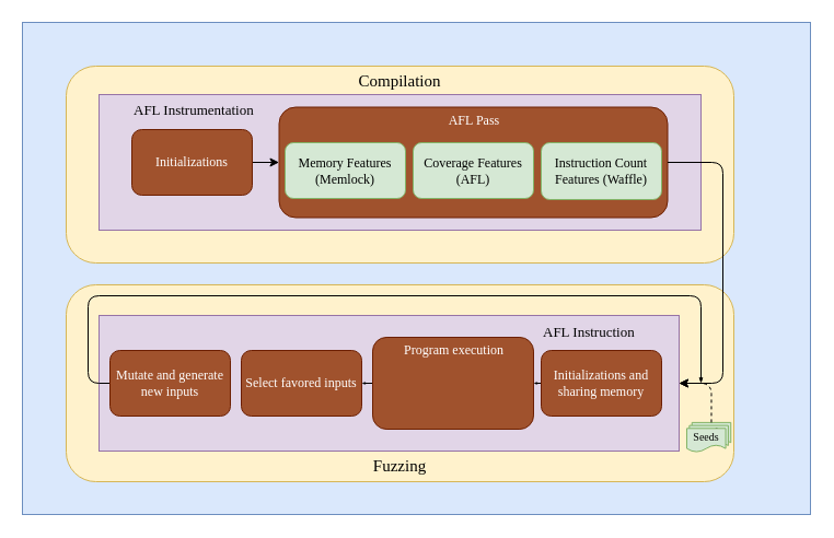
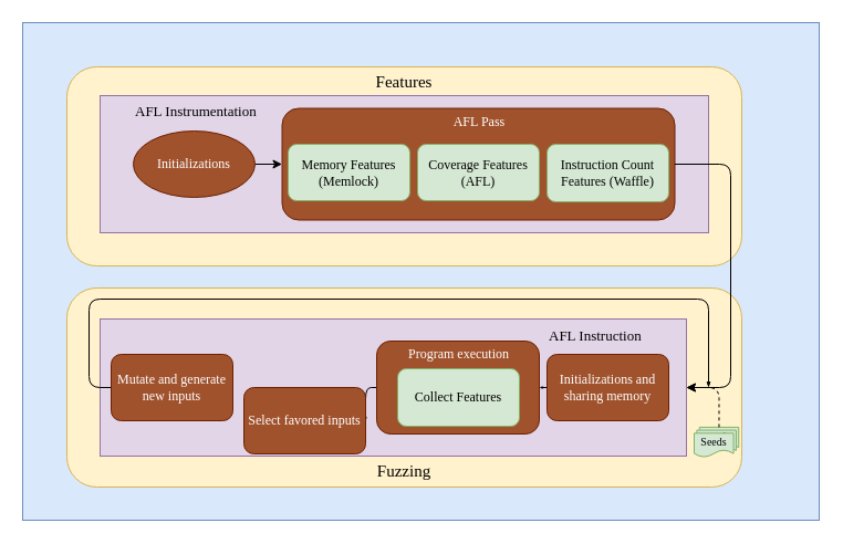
  <mxCell id="0" />
  <mxCell id="1" parent="0" />
  <mxCell id="2" value="" style="rounded=0;whiteSpace=wrap;html=1;fontFamily=Georgia;fillColor=#dae8fc;strokeColor=#6c8ebf;" vertex="1" parent="1"><mxGeometry x="20" y="20" width="720" height="450" as="geometry" /></mxCell>
  <mxCell id="3" value="" style="rounded=1;whiteSpace=wrap;html=1;fontFamily=Georgia;fillColor=#fff2cc;strokeColor=#d6b656;" vertex="1" parent="1"><mxGeometry x="60" y="60" width="610" height="180" as="geometry" /></mxCell>
  <mxCell id="4" value="" style="rounded=0;whiteSpace=wrap;html=1;fontFamily=Georgia;fillColor=#e1d5e7;strokeColor=#9673a6;" vertex="1" parent="1"><mxGeometry x="90" y="86" width="550" height="124" as="geometry" /></mxCell>
- <mxCell id="5" value="&lt;font style=&quot;font-size: 15px&quot;&gt;Compilation&lt;/font&gt;" style="text;html=1;strokeColor=none;fillColor=none;align=center;verticalAlign=middle;whiteSpace=wrap;rounded=0;fontFamily=Georgia;" vertex="1" parent="1"><mxGeometry x="345" y="63" width="40" height="20" as="geometry" /></mxCell>
+ <mxCell id="5" value="&lt;font style=&quot;font-size: 15px&quot;&gt;Features&lt;/font&gt;" style="text;html=1;strokeColor=none;fillColor=none;align=center;verticalAlign=middle;whiteSpace=wrap;rounded=0;fontFamily=Georgia;" vertex="1" parent="1"><mxGeometry x="345" y="63" width="40" height="20" as="geometry" /></mxCell>
  <mxCell id="6" style="edgeStyle=orthogonalEdgeStyle;rounded=0;orthogonalLoop=1;jettySize=auto;html=1;exitX=1;exitY=0.5;exitDx=0;exitDy=0;entryX=0;entryY=0.5;entryDx=0;entryDy=0;fontFamily=Georgia;" edge="1" parent="1" source="7" target="9"><mxGeometry relative="1" as="geometry" /></mxCell>
- <mxCell id="7" value="Initializations" style="rounded=1;whiteSpace=wrap;html=1;fontFamily=Georgia;fillColor=#a0522d;strokeColor=#6D1F00;fontColor=#ffffff;" vertex="1" parent="1"><mxGeometry x="120" y="118" width="110" height="60" as="geometry" /></mxCell>
+ <mxCell id="7" value="Initializations" style="ellipse;whiteSpace=wrap;html=1;fontFamily=Georgia;fillColor=#a0522d;strokeColor=#6D1F00;fontColor=#ffffff;" vertex="1" parent="1"><mxGeometry x="120" y="118" width="110" height="60" as="geometry" /></mxCell>
  <mxCell id="8" value="&lt;font style=&quot;font-size: 13px&quot;&gt;AFL Instrumentation&lt;/font&gt;" style="text;html=1;strokeColor=none;fillColor=none;align=left;verticalAlign=middle;whiteSpace=wrap;rounded=0;fontFamily=Georgia;" vertex="1" parent="1"><mxGeometry x="120" y="90" width="175" height="20" as="geometry" /></mxCell>
  <mxCell id="9" value="" style="rounded=1;whiteSpace=wrap;html=1;fontFamily=Georgia;fillColor=#a0522d;strokeColor=#6D1F00;fontColor=#ffffff;" vertex="1" parent="1"><mxGeometry x="254.5" y="97.5" width="355" height="101" as="geometry" /></mxCell>
  <mxCell id="10" value="&lt;font color=&quot;#ffffff&quot;&gt;AFL Pass&lt;/font&gt;" style="text;html=1;strokeColor=none;fillColor=none;align=center;verticalAlign=middle;whiteSpace=wrap;rounded=0;direction=east;rotation=0;fontFamily=Georgia;" vertex="1" parent="1"><mxGeometry x="392.5" y="100" width="80" height="20" as="geometry" /></mxCell>
  <mxCell id="11" value="Coverage Features (AFL)" style="rounded=1;whiteSpace=wrap;html=1;fontFamily=Georgia;fillColor=#d5e8d4;strokeColor=#82b366;" vertex="1" parent="1"><mxGeometry x="377" y="130" width="110" height="51" as="geometry" /></mxCell>
  <mxCell id="12" value="Memory Features&lt;br&gt;(Memlock)" style="rounded=1;whiteSpace=wrap;html=1;fontFamily=Georgia;fillColor=#d5e8d4;strokeColor=#82b366;" vertex="1" parent="1"><mxGeometry x="260" y="130" width="110" height="51" as="geometry" /></mxCell>
  <mxCell id="13" value="Instruction Count Features (Waffle)" style="rounded=1;whiteSpace=wrap;html=1;fontFamily=Georgia;fillColor=#d5e8d4;strokeColor=#82b366;" vertex="1" parent="1"><mxGeometry x="494" y="130" width="110" height="52" as="geometry" /></mxCell>
  <mxCell id="14" value="" style="rounded=1;whiteSpace=wrap;html=1;fontFamily=Georgia;fillColor=#fff2cc;strokeColor=#d6b656;" vertex="1" parent="1"><mxGeometry x="60" y="260" width="610" height="180" as="geometry" /></mxCell>
  <mxCell id="15" value="&lt;font style=&quot;font-size: 15px&quot;&gt;Fuzzing&lt;/font&gt;" style="text;html=1;strokeColor=none;fillColor=none;align=center;verticalAlign=middle;whiteSpace=wrap;rounded=0;fontFamily=Georgia;" vertex="1" parent="1"><mxGeometry x="345" y="415" width="40" height="20" as="geometry" /></mxCell>
  <mxCell id="16" value="" style="rounded=0;whiteSpace=wrap;html=1;fontFamily=Georgia;fillColor=#e1d5e7;strokeColor=#9673a6;" vertex="1" parent="1"><mxGeometry x="90" y="288" width="530" height="124" as="geometry" /></mxCell>
  <mxCell id="17" value="&lt;font style=&quot;font-size: 13px&quot;&gt;AFL Instruction&lt;/font&gt;" style="text;html=1;strokeColor=none;fillColor=none;align=left;verticalAlign=middle;whiteSpace=wrap;rounded=0;fontFamily=Georgia;" vertex="1" parent="1"><mxGeometry x="494" y="293" width="175" height="20" as="geometry" /></mxCell>
  <mxCell id="18" style="edgeStyle=orthogonalEdgeStyle;rounded=1;orthogonalLoop=1;jettySize=auto;html=1;exitX=0;exitY=0.5;exitDx=0;exitDy=0;entryX=1;entryY=0.5;entryDx=0;entryDy=0;startSize=1;endArrow=classicThin;endFill=1;endSize=1;fontFamily=Georgia;" edge="1" parent="1" source="19" target="24"><mxGeometry relative="1" as="geometry" /></mxCell>
  <mxCell id="19" value="" style="rounded=1;whiteSpace=wrap;html=1;fontFamily=Georgia;fillColor=#a0522d;strokeColor=#6D1F00;fontColor=#ffffff;" vertex="1" parent="1"><mxGeometry x="340" y="308" width="147" height="84" as="geometry" /></mxCell>
  <mxCell id="20" style="edgeStyle=orthogonalEdgeStyle;rounded=1;orthogonalLoop=1;jettySize=auto;html=1;exitX=0;exitY=0.5;exitDx=0;exitDy=0;entryX=1;entryY=0.5;entryDx=0;entryDy=0;fontFamily=Georgia;endArrow=classicThin;endFill=1;endSize=1;startSize=1;" edge="1" parent="1" source="21" target="19"><mxGeometry relative="1" as="geometry" /></mxCell>
  <mxCell id="21" value="Initializations and sharing memory" style="rounded=1;whiteSpace=wrap;html=1;fontFamily=Georgia;fillColor=#a0522d;strokeColor=#6D1F00;fontColor=#ffffff;" vertex="1" parent="1"><mxGeometry x="494" y="320" width="110" height="60" as="geometry" /></mxCell>
+ <mxCell id="22" value="Collect Features" style="rounded=1;whiteSpace=wrap;html=1;fontFamily=Georgia;fillColor=#d5e8d4;strokeColor=#82b366;" vertex="1" parent="1"><mxGeometry x="359" y="333" width="110" height="52" as="geometry" /></mxCell>
  <mxCell id="23" value="&lt;font color=&quot;#ffffff&quot;&gt;Program execution&lt;/font&gt;" style="text;html=1;strokeColor=none;fillColor=none;align=center;verticalAlign=middle;whiteSpace=wrap;rounded=0;direction=east;rotation=0;fontFamily=Georgia;" vertex="1" parent="1"><mxGeometry x="355.5" y="310" width="117" height="20" as="geometry" /></mxCell>
- <mxCell id="24" value="Select favored inputs" style="rounded=1;whiteSpace=wrap;html=1;fontFamily=Georgia;fillColor=#a0522d;strokeColor=#6D1F00;fontColor=#ffffff;" vertex="1" parent="1"><mxGeometry x="220" y="320" width="110" height="60" as="geometry" /></mxCell>
+ <mxCell id="24" value="Select favored inputs" style="rounded=1;whiteSpace=wrap;html=1;fontFamily=Georgia;fillColor=#a0522d;strokeColor=#6D1F00;fontColor=#ffffff;" vertex="1" parent="1"><mxGeometry x="220" y="350" width="110" height="60" as="geometry" /></mxCell>
  <mxCell id="25" style="edgeStyle=orthogonalEdgeStyle;rounded=1;orthogonalLoop=1;jettySize=auto;html=1;exitX=0;exitY=0.5;exitDx=0;exitDy=0;startSize=3;endArrow=classicThin;endFill=1;endSize=3;fontFamily=Georgia;" edge="1" parent="1" source="26"><mxGeometry relative="1" as="geometry"><mxPoint x="640" y="350" as="targetPoint" /><Array as="points"><mxPoint x="80" y="350" /><mxPoint x="80" y="270" /><mxPoint x="640" y="270" /></Array></mxGeometry></mxCell>
  <mxCell id="26" value="Mutate and generate new inputs" style="rounded=1;whiteSpace=wrap;html=1;fontFamily=Georgia;fillColor=#a0522d;strokeColor=#6D1F00;fontColor=#ffffff;" vertex="1" parent="1"><mxGeometry x="100" y="320" width="110" height="60" as="geometry" /></mxCell>
  <mxCell id="27" value="" style="group;rotation=0;" vertex="1" connectable="0" parent="1"><mxGeometry x="627" y="385" width="40" height="27" as="geometry" /></mxCell>
  <mxCell id="28" value="" style="group;direction=east;rotation=0;" vertex="1" connectable="0" parent="27"><mxGeometry width="40.0" height="27" as="geometry" /></mxCell>
  <mxCell id="29" value="Seeds" style="shape=document;whiteSpace=wrap;html=1;boundedLbl=1;fontFamily=Georgia;fillColor=#d5e8d4;strokeColor=#82b366;rotation=0;" vertex="1" parent="28"><mxGeometry x="4.706" y="0.9" width="35.556" height="21.6" as="geometry" /></mxCell>
  <mxCell id="30" value="Seeds" style="shape=document;whiteSpace=wrap;html=1;boundedLbl=1;fontFamily=Georgia;fillColor=#d5e8d4;strokeColor=#82b366;rotation=0;" vertex="1" parent="28"><mxGeometry x="2.353" y="3.6" width="35.556" height="21.6" as="geometry" /></mxCell>
  <mxCell id="31" value="&lt;font style=&quot;font-size: 10px&quot;&gt;Seeds&lt;/font&gt;" style="shape=document;whiteSpace=wrap;html=1;boundedLbl=1;fontFamily=Georgia;fillColor=#d5e8d4;strokeColor=#82b366;rotation=0;" vertex="1" parent="28"><mxGeometry y="6.3" width="35.556" height="21.6" as="geometry" /></mxCell>
  <mxCell id="32" style="edgeStyle=orthogonalEdgeStyle;orthogonalLoop=1;jettySize=auto;html=1;exitX=1;exitY=0.5;exitDx=0;exitDy=0;entryX=1;entryY=0.5;entryDx=0;entryDy=0;fontFamily=Georgia;rounded=1;" edge="1" parent="1" source="9" target="16"><mxGeometry relative="1" as="geometry"><Array as="points"><mxPoint x="660" y="148" /><mxPoint x="660" y="350" /></Array></mxGeometry></mxCell>
  <mxCell id="33" style="edgeStyle=orthogonalEdgeStyle;rounded=1;orthogonalLoop=1;jettySize=auto;html=1;exitX=0.5;exitY=0;exitDx=0;exitDy=0;entryX=1;entryY=0.5;entryDx=0;entryDy=0;fontFamily=Georgia;dashed=1;" edge="1" parent="1" source="29" target="16"><mxGeometry relative="1" as="geometry" /></mxCell>
